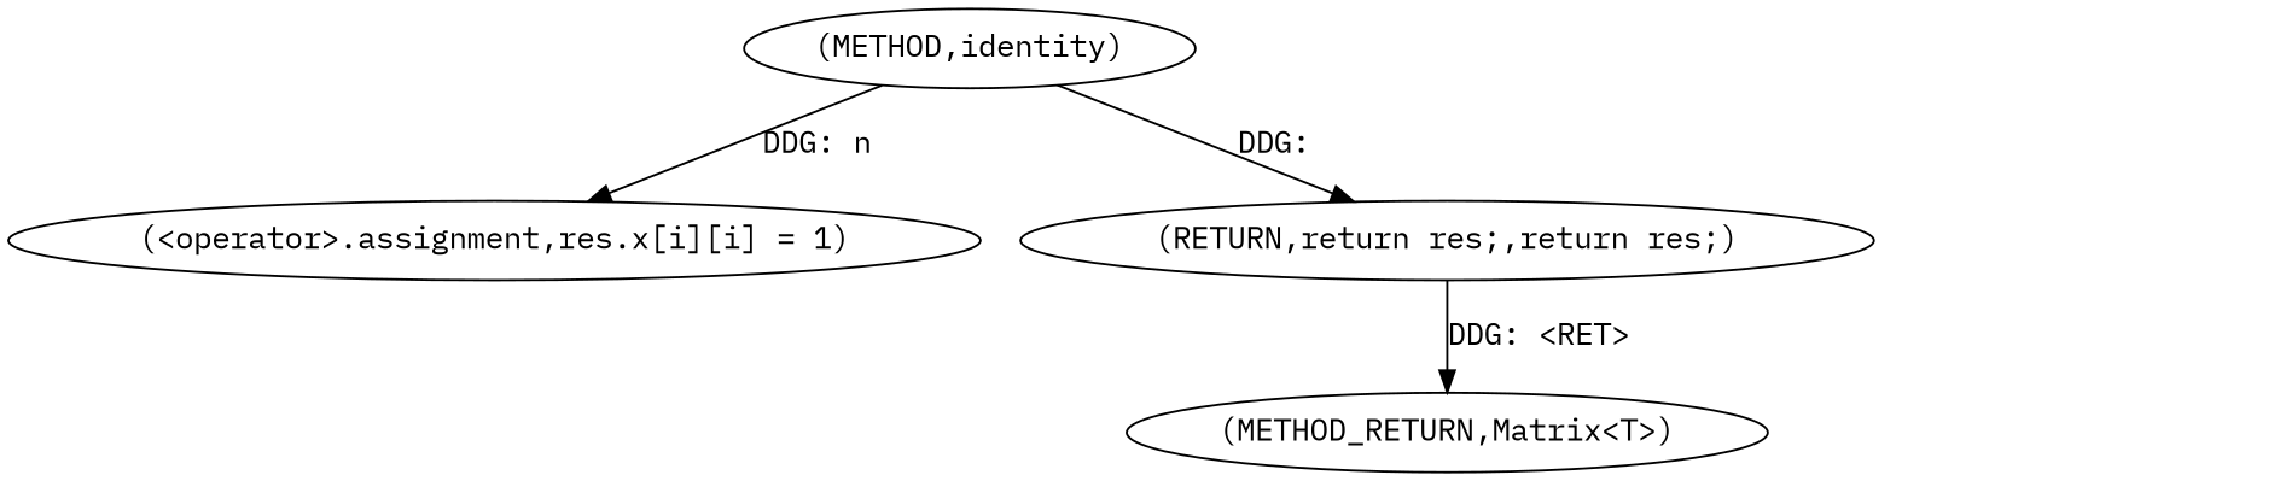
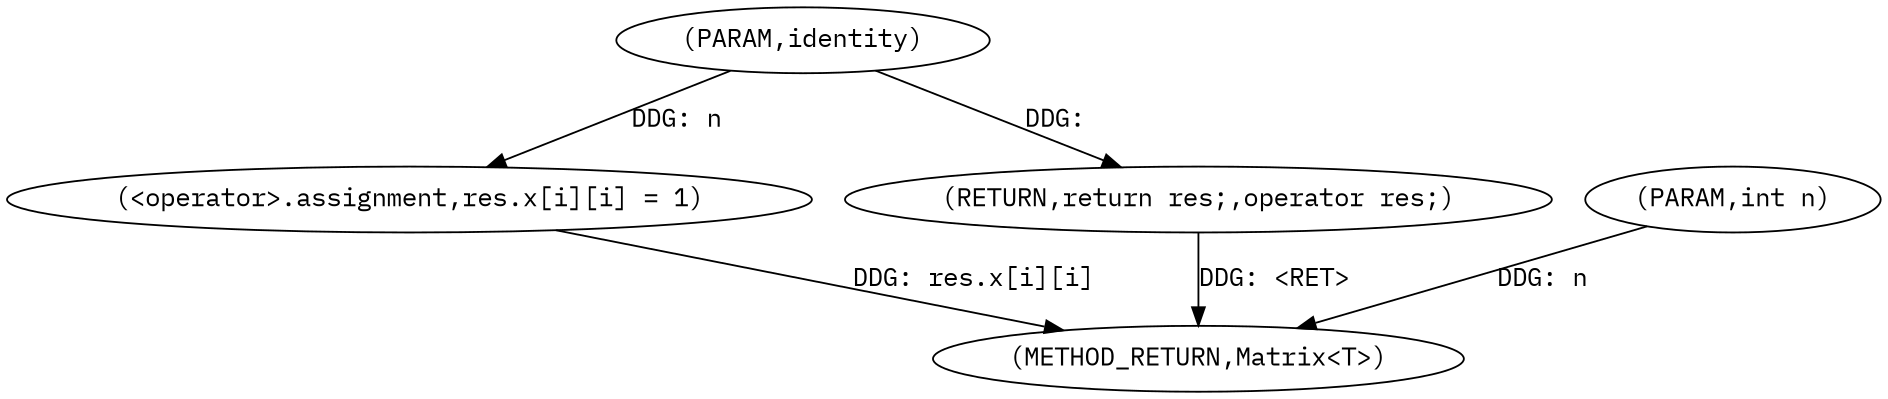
  digraph {
    fontname="IBM Plex Mono"
    node [fontname="IBM Plex Mono"]
    edge [fontname="IBM Plex Mono"]
-   n1 [label="(METHOD,identity)"]
+   n1 [label="(PARAM,identity)"]
    n2 [label="(<operator>.assignment,res.x[i][i] = 1)"]
-   n3 [label="(RETURN,return res;,return res;)"]
+   n3 [label="(RETURN,return res;,operator res;)"]
+   n4 [label="(PARAM,int n)"]
    n5 [label="(METHOD_RETURN,Matrix<T>)"]
    n1 -> n2 [label="DDG: n"]
    n1 -> n3 [label="DDG: "]
+   n2 -> n5 [label="DDG: res.x[i][i]"]
    n3 -> n5 [label="DDG: <RET>"]
+   n4 -> n5 [label="DDG: n"]
  }
